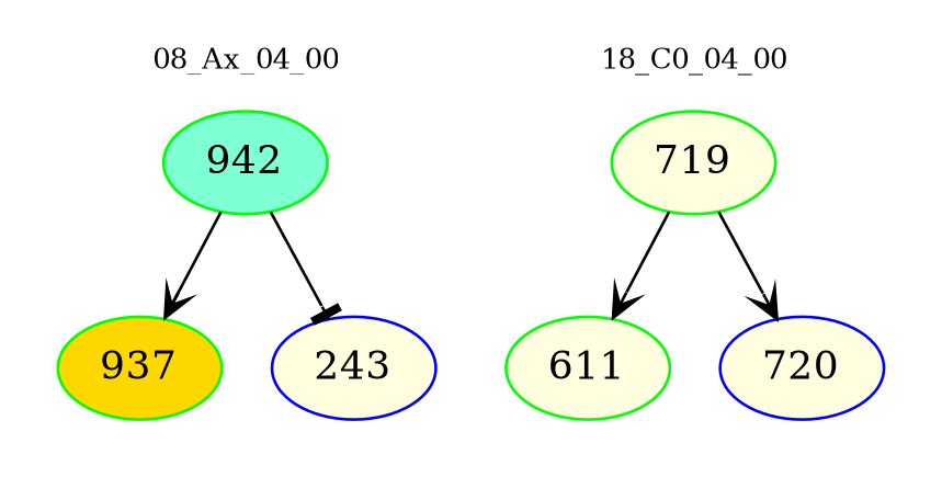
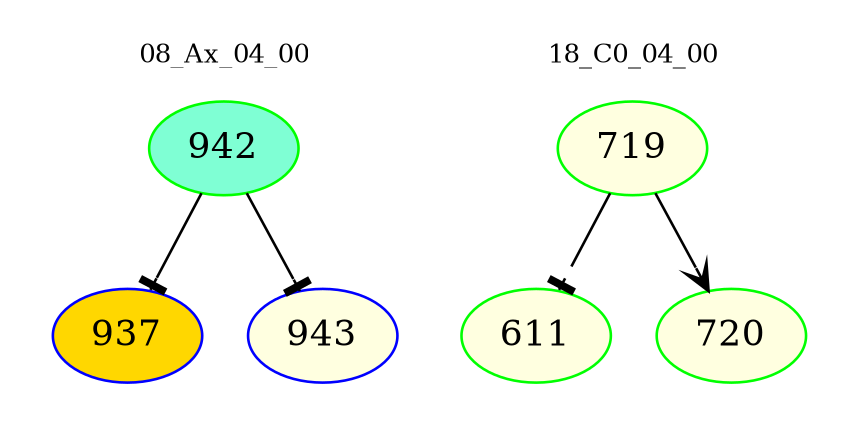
  digraph {
    node [color=green fillcolor=lightyellow style=filled]
    edge [arrowhead=tee color=black]
    n1 [fillcolor=aquamarine label=942]
-   n2 [fillcolor=gold label=937]
-   n3 [color=blue label=243]
+   n2 [color=blue fillcolor=gold label=937]
+   n3 [color=blue label=943]
    n4 [label=719]
    n5 [label=611]
-   n6 [color=blue label=720]
+   n6 [label=720]
    subgraph cluster_1 {
      color=white
      fontsize=10
      label="08_Ax_04_00"
      n1
      n2
      n3
    }
    subgraph cluster_2 {
      color=white
      fontsize=10
      label="18_C0_04_00"
      n4
      n5
      n6
    }
-   n1 -> n2 [arrowhead=vee]
+   n1 -> n2
    n1 -> n3
-   n4 -> n5 [arrowhead=vee]
+   n4 -> n5
    n4 -> n6 [arrowhead=vee]
  }
